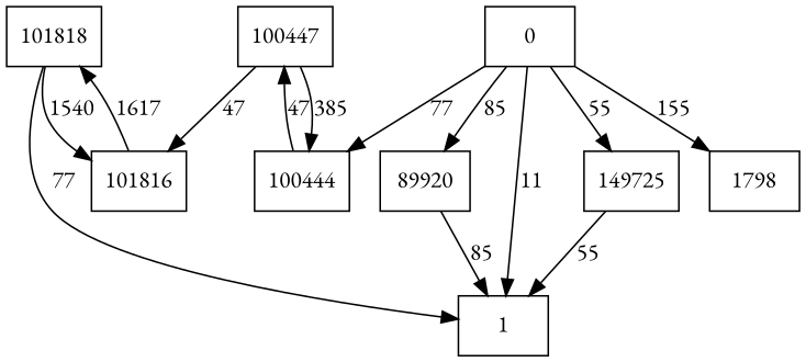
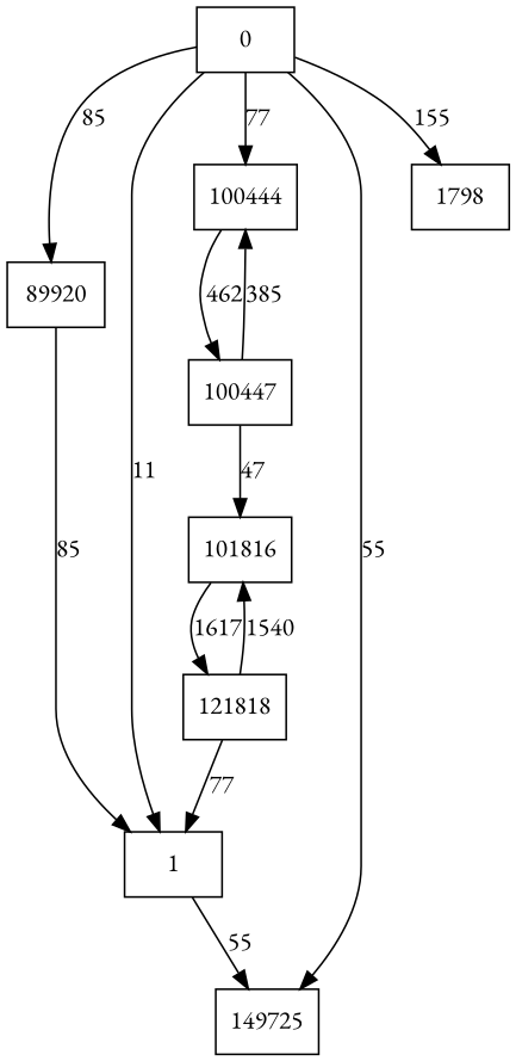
  digraph {
    fontname="EB Garamond"
    rankdir=TB
    node [fontname="EB Garamond" shape=rectangle]
    edge [fontname="EB Garamond"]
    89920
    1
    100444
    100447
    101816
-   101818
+   101818 [label=121818]
    149725
    0
    1798
    89920 -> 1 [label=85]
-   100444 -> 100447 [label=47]
+   100444 -> 100447 [label=462]
    100447 -> 100444 [label=385]
    100447 -> 101816 [label=47]
    101816 -> 101818 [label=1617]
    101818 -> 1 [label=77]
    101818 -> 101816 [label=1540]
-   149725 -> 1 [label=55]
+   1 -> 149725 [label=55]
    0 -> 89920 [label=85]
    0 -> 1 [label=11]
    0 -> 100444 [label=77]
    0 -> 149725 [label=55]
    0 -> 1798 [label=155]
  }
